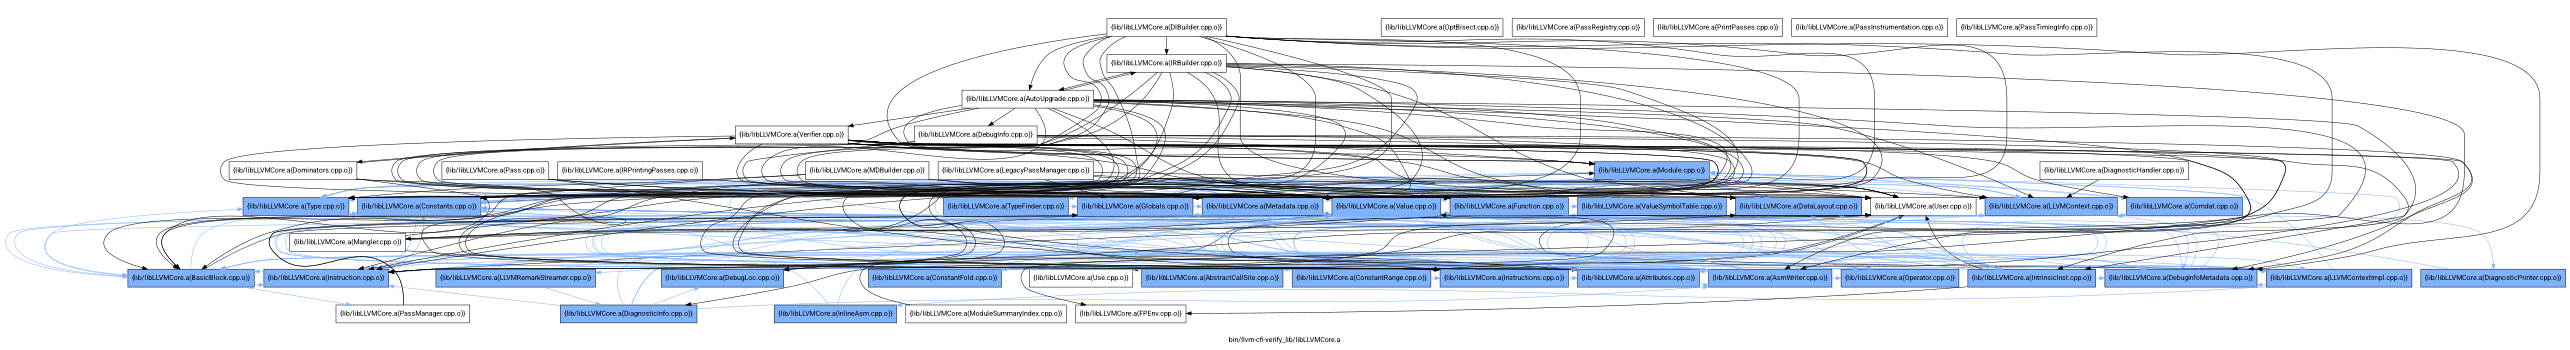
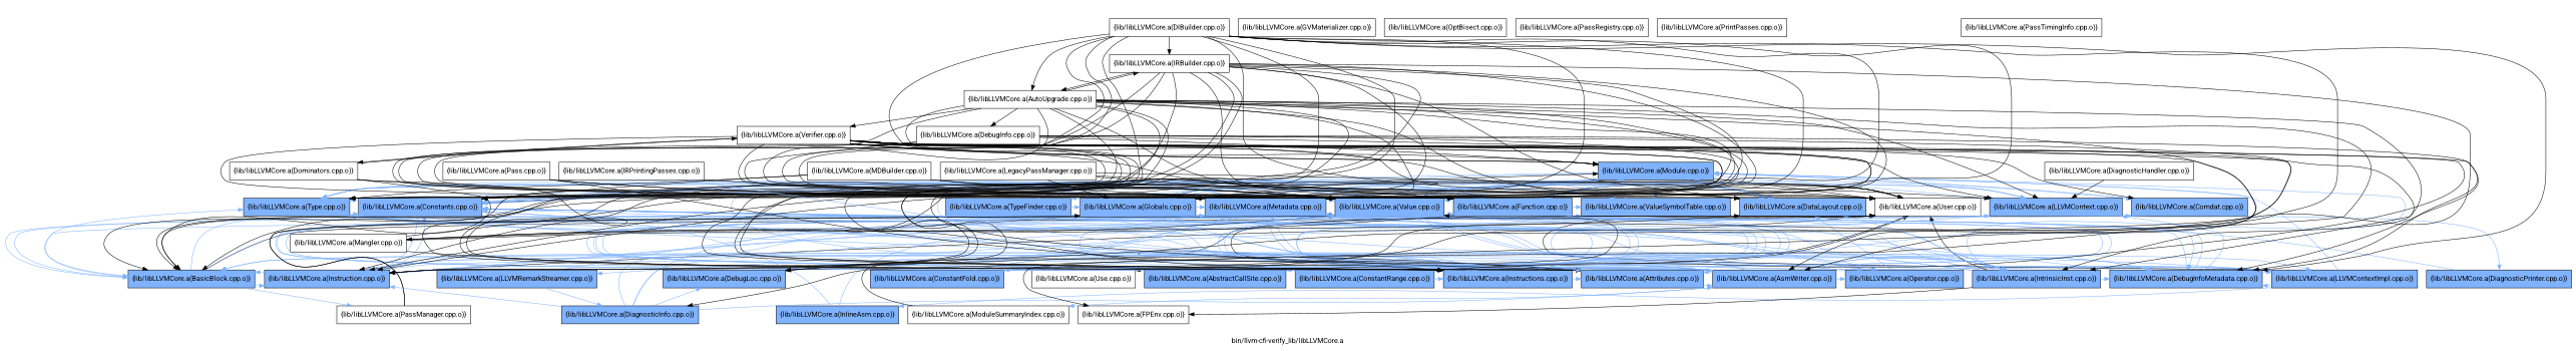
  digraph {
    fontname=Roboto
    label="bin/llvm-cfi-verify_lib/libLLVMCore.a"
    rankdir=TB
    node [fillcolor="0.600000 0.5 1" fontname=Roboto group=1 shape=box style=filled]
    edge [color="0.600000 0.5 1" fontname=Roboto]
    n1 [label="{lib/libLLVMCore.a(Module.cpp.o)}"]
    n2 [label="{lib/libLLVMCore.a(Type.cpp.o)}"]
    n3 [label="{lib/libLLVMCore.a(TypeFinder.cpp.o)}"]
    n4 [group=0 label="{lib/libLLVMCore.a(User.cpp.o)}" fillcolor="" style=""]
    n5 [label="{lib/libLLVMCore.a(Value.cpp.o)}"]
    n6 [label="{lib/libLLVMCore.a(ValueSymbolTable.cpp.o)}"]
    n7 [label="{lib/libLLVMCore.a(Comdat.cpp.o)}"]
    n8 [label="{lib/libLLVMCore.a(Constants.cpp.o)}"]
    n9 [label="{lib/libLLVMCore.a(DataLayout.cpp.o)}"]
    n10 [label="{lib/libLLVMCore.a(Function.cpp.o)}"]
    n11 [label="{lib/libLLVMCore.a(Globals.cpp.o)}"]
    n12 [label="{lib/libLLVMCore.a(LLVMContext.cpp.o)}"]
    n13 [label="{lib/libLLVMCore.a(Metadata.cpp.o)}"]
    n14 [group=0 label="{lib/libLLVMCore.a(Use.cpp.o)}" fillcolor="" style=""]
    n15 [label="{lib/libLLVMCore.a(Attributes.cpp.o)}"]
    n16 [label="{lib/libLLVMCore.a(BasicBlock.cpp.o)}"]
    n17 [label="{lib/libLLVMCore.a(Instruction.cpp.o)}"]
    n18 [label="{lib/libLLVMCore.a(Instructions.cpp.o)}"]
    n19 [label="{lib/libLLVMCore.a(LLVMContextImpl.cpp.o)}"]
    n20 [label="{lib/libLLVMCore.a(Operator.cpp.o)}"]
    n21 [label="{lib/libLLVMCore.a(ConstantFold.cpp.o)}"]
    n22 [label="{lib/libLLVMCore.a(AbstractCallSite.cpp.o)}"]
    n23 [label="{lib/libLLVMCore.a(IntrinsicInst.cpp.o)}"]
    n24 [label="{lib/libLLVMCore.a(DiagnosticPrinter.cpp.o)}"]
    n25 [label="{lib/libLLVMCore.a(LLVMRemarkStreamer.cpp.o)}"]
    n26 [label="{lib/libLLVMCore.a(AsmWriter.cpp.o)}"]
    n27 [label="{lib/libLLVMCore.a(ConstantRange.cpp.o)}"]
    n28 [label="{lib/libLLVMCore.a(DebugInfoMetadata.cpp.o)}"]
    n29 [label="{lib/libLLVMCore.a(DebugLoc.cpp.o)}"]
    n30 [group=0 label="{lib/libLLVMCore.a(Mangler.cpp.o)}" fillcolor="" style=""]
    n31 [group=0 label="{lib/libLLVMCore.a(PassManager.cpp.o)}" fillcolor="" style=""]
    n32 [label="{lib/libLLVMCore.a(InlineAsm.cpp.o)}"]
    n33 [group=0 label="{lib/libLLVMCore.a(FPEnv.cpp.o)}" fillcolor="" style=""]
    n34 [label="{lib/libLLVMCore.a(DiagnosticInfo.cpp.o)}"]
    n35 [group=0 label="{lib/libLLVMCore.a(AutoUpgrade.cpp.o)}" fillcolor="" style=""]
    n36 [group=0 label="{lib/libLLVMCore.a(DebugInfo.cpp.o)}" fillcolor="" style=""]
    n37 [group=0 label="{lib/libLLVMCore.a(IRBuilder.cpp.o)}" fillcolor="" style=""]
    n38 [group=0 label="{lib/libLLVMCore.a(Verifier.cpp.o)}" fillcolor="" style=""]
    n39 [group=0 label="{lib/libLLVMCore.a(Dominators.cpp.o)}" fillcolor="" style=""]
+   n40 [group=0 label="{lib/libLLVMCore.a(GVMaterializer.cpp.o)}" fillcolor="" style=""]
    n41 [group=0 label="{lib/libLLVMCore.a(DIBuilder.cpp.o)}" fillcolor="" style=""]
    n42 [group=0 label="{lib/libLLVMCore.a(DiagnosticHandler.cpp.o)}" fillcolor="" style=""]
    n43 [group=0 label="{lib/libLLVMCore.a(MDBuilder.cpp.o)}" fillcolor="" style=""]
    n44 [group=0 label="{lib/libLLVMCore.a(ModuleSummaryIndex.cpp.o)}" fillcolor="" style=""]
    n45 [group=0 label="{lib/libLLVMCore.a(OptBisect.cpp.o)}" fillcolor="" style=""]
    n46 [group=0 label="{lib/libLLVMCore.a(PassRegistry.cpp.o)}" fillcolor="" style=""]
    n47 [group=0 label="{lib/libLLVMCore.a(Pass.cpp.o)}" fillcolor="" style=""]
    n48 [group=0 label="{lib/libLLVMCore.a(IRPrintingPasses.cpp.o)}" fillcolor="" style=""]
    n49 [group=0 label="{lib/libLLVMCore.a(PrintPasses.cpp.o)}" fillcolor="" style=""]
-   n50 [group=0 label="{lib/libLLVMCore.a(PassInstrumentation.cpp.o)}" fillcolor="" style=""]
    n51 [group=0 label="{lib/libLLVMCore.a(LegacyPassManager.cpp.o)}" fillcolor="" style=""]
    n52 [group=0 label="{lib/libLLVMCore.a(PassTimingInfo.cpp.o)}" fillcolor="" style=""]
    subgraph sub_1 {
      rank=same
      n1
    }
    subgraph sub_2 {
      rank=same
      n2
      n3
      n4
      n5
      n6
      n7
      n8
      n9
      n10
      n11
      n12
      n13
    }
    subgraph sub_3 {
      rank=same
      n14
      n15
      n16
      n17
      n18
      n19
      n20
      n21
      n22
      n23
      n24
      n25
      n26
      n27
      n28
      n29
    }
    n1 -> n2
    n1 -> n3
    n1 -> n4 [color=""]
    n1 -> n5
    n1 -> n6
    n1 -> n7
    n1 -> n8
    n1 -> n9
    n1 -> n10
    n1 -> n11
    n1 -> n12
    n1 -> n13
    n2 -> n8
    n3 -> n10
    n3 -> n11
    n3 -> n13
    n4 -> n14 [color=""]
    n5 -> n2
    n5 -> n4 [color=""]
    n5 -> n6
    n5 -> n8
    n5 -> n9
    n5 -> n10
    n5 -> n11
    n5 -> n12
    n5 -> n13
    n5 -> n15
    n5 -> n16
    n5 -> n17
    n5 -> n18
    n5 -> n19
    n6 -> n5
    n7 -> n1
    n8 -> n2
    n8 -> n4 [color=""]
    n8 -> n5
    n8 -> n10
    n8 -> n11
    n8 -> n17
    n8 -> n18
    n8 -> n20
    n8 -> n21
    n9 -> n1
    n9 -> n2
    n9 -> n11
    n10 -> n1
    n10 -> n2
    n10 -> n4 [color=""]
    n10 -> n5
    n10 -> n6
    n10 -> n8
    n10 -> n9
    n10 -> n12
    n10 -> n13
    n10 -> n15
    n10 -> n16
    n10 -> n18
    n10 -> n22
    n10 -> n23
    n11 -> n1
    n11 -> n2
    n11 -> n4 [color=""]
    n11 -> n5
    n11 -> n8
    n11 -> n10
    n11 -> n13
    n11 -> n30 [color=""]
    n12 -> n19
    n12 -> n24
    n12 -> n25
    n13 -> n1
    n13 -> n2
    n13 -> n5
    n13 -> n8
    n13 -> n12
    n13 -> n19
    n13 -> n26
    n13 -> n27
    n13 -> n28
    n13 -> n29
    n15 -> n10
    n15 -> n26
    n16 -> n2
    n16 -> n4 [color=""]
    n16 -> n5
    n16 -> n6
    n16 -> n8
    n16 -> n17
    n16 -> n31
    n17 -> n4 [color=""]
    n17 -> n5
    n17 -> n8
    n17 -> n13
    n17 -> n16
    n17 -> n18
    n18 -> n1
    n18 -> n2
    n18 -> n4 [color=""]
    n18 -> n5
    n18 -> n8
    n18 -> n9
    n18 -> n10
    n18 -> n13
    n18 -> n15
    n18 -> n16
    n18 -> n17
    n18 -> n19
    n19 -> n1
    n19 -> n4 [color=""]
    n19 -> n5
    n19 -> n8
    n19 -> n13
    n19 -> n28
    n19 -> n32
    n20 -> n2
    n20 -> n8
    n20 -> n9
    n21 -> n1
    n21 -> n2
    n21 -> n5
    n21 -> n8
    n21 -> n10
    n21 -> n11
    n21 -> n18
    n21 -> n20
    n22 -> n4 [color=""]
    n22 -> n8
    n22 -> n13
    n22 -> n18
    n23 -> n1
    n23 -> n2
    n23 -> n4 [color=""]
    n23 -> n5
    n23 -> n8
    n23 -> n9
    n23 -> n13
    n23 -> n16
    n23 -> n17
    n23 -> n18
    n23 -> n28
    n23 -> n33 [color=""]
    n24 -> n5
    n25 -> n5
    n25 -> n34
    n26 -> n1
    n26 -> n2
    n26 -> n3
    n26 -> n4 [color=""]
    n26 -> n5
    n26 -> n7
    n26 -> n8
    n26 -> n10
    n26 -> n11
    n26 -> n12
    n26 -> n13
    n26 -> n15
-   n26 -> n16
+   n26 -> n44
    n26 -> n17
    n26 -> n18
    n26 -> n20
    n26 -> n23
    n26 -> n28
    n27 -> n18
    n28 -> n2
    n28 -> n8
    n28 -> n12
    n28 -> n13
    n28 -> n19
    n29 -> n13
    n29 -> n28
    n30 -> n1 [color=""]
    n30 -> n5 [color=""]
    n30 -> n9 [color=""]
    n30 -> n10 [color=""]
    n30 -> n15 [color=""]
    n31 -> n5 [color=""]
    n31 -> n11 [color=""]
    n32 -> n2
    n32 -> n5
    n34 -> n5
    n34 -> n10
    n34 -> n13
    n34 -> n17
    n34 -> n26
    n34 -> n29
    n35 -> n1 [color=""]
    n35 -> n2 [color=""]
    n35 -> n4 [color=""]
    n35 -> n5 [color=""]
    n35 -> n8 [color=""]
    n35 -> n9 [color=""]
    n35 -> n10 [color=""]
    n35 -> n11 [color=""]
    n35 -> n12 [color=""]
    n35 -> n13 [color=""]
    n35 -> n15 [color=""]
    n35 -> n16 [color=""]
    n35 -> n17 [color=""]
    n35 -> n18 [color=""]
    n35 -> n23 [color=""]
    n35 -> n26 [color=""]
    n35 -> n34 [color=""]
    n35 -> n36 [color=""]
    n35 -> n37 [color=""]
    n35 -> n38 [color=""]
    n36 -> n1 [color=""]
    n36 -> n5 [color=""]
    n36 -> n10 [color=""]
    n36 -> n13 [color=""]
    n36 -> n17 [color=""]
    n36 -> n28 [color=""]
    n36 -> n29 [color=""]
    n37 -> n2 [color=""]
    n37 -> n4 [color=""]
    n37 -> n5 [color=""]
    n37 -> n8 [color=""]
    n37 -> n9 [color=""]
    n37 -> n10 [color=""]
    n37 -> n11 [color=""]
    n37 -> n13 [color=""]
    n37 -> n15 [color=""]
    n37 -> n16 [color=""]
    n37 -> n17 [color=""]
    n37 -> n18 [color=""]
    n37 -> n33 [color=""]
    n37 -> n35 [color=""]
    n38 -> n1 [color=""]
    n38 -> n2 [color=""]
    n38 -> n4 [color=""]
    n38 -> n5 [color=""]
    n38 -> n7 [color=""]
    n38 -> n8 [color=""]
    n38 -> n9 [color=""]
    n38 -> n10 [color=""]
    n38 -> n11 [color=""]
    n38 -> n12 [color=""]
    n38 -> n13 [color=""]
    n38 -> n15 [color=""]
    n38 -> n16 [color=""]
    n38 -> n17 [color=""]
    n38 -> n18 [color=""]
    n38 -> n23 [color=""]
    n38 -> n26 [color=""]
    n38 -> n27 [color=""]
    n38 -> n28 [color=""]
    n38 -> n29 [color=""]
    n38 -> n39 [color=""]
    n39 -> n5 [color=""]
    n39 -> n16 [color=""]
    n39 -> n17 [color=""]
    n39 -> n38 [color=""]
    n41 -> n1 [color=""]
    n41 -> n2 [color=""]
    n41 -> n4 [color=""]
    n41 -> n5 [color=""]
    n41 -> n8 [color=""]
    n41 -> n10 [color=""]
    n41 -> n13 [color=""]
    n41 -> n15 [color=""]
    n41 -> n16 [color=""]
    n41 -> n17 [color=""]
    n41 -> n18 [color=""]
    n41 -> n28 [color=""]
    n41 -> n29 [color=""]
    n41 -> n35 [color=""]
    n41 -> n37 [color=""]
    n42 -> n12 [color=""]
    n43 -> n2 [color=""]
    n43 -> n5 [color=""]
    n43 -> n8 [color=""]
    n43 -> n13 [color=""]
    n44 -> n5 [color=""]
    n47 -> n5 [color=""]
    n47 -> n10 [color=""]
    n47 -> n15 [color=""]
    n48 -> n5 [color=""]
    n48 -> n15
    n51 -> n5 [color=""]
    n51 -> n10 [color=""]
    n51 -> n11 [color=""]
    n51 -> n12 [color=""]
  }
